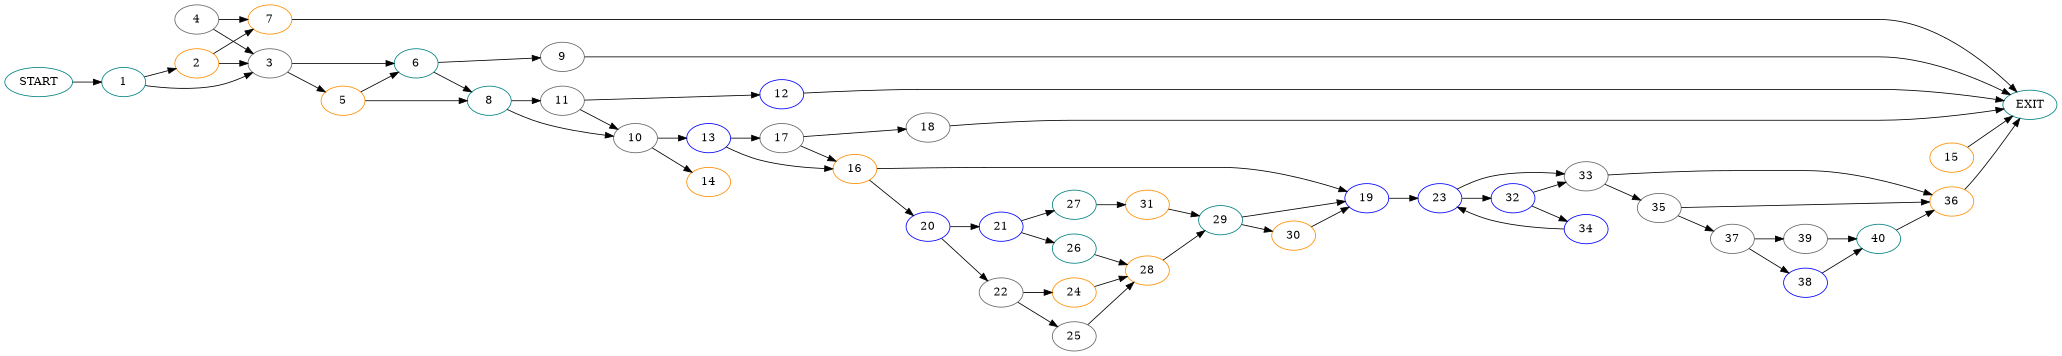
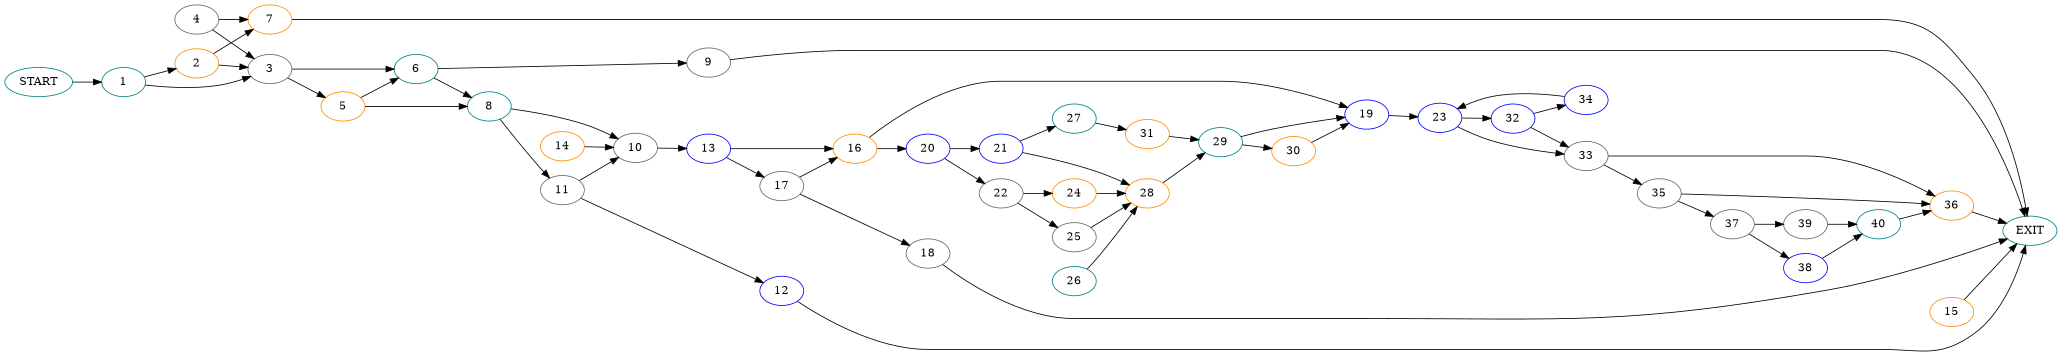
  digraph {
    rankdir=LR
    node [color=gray40]
    n1 [color=teal label=START]
    1 [color=teal]
    2 [color=darkorange]
    3
    n5 [color=teal label=EXIT]
    7 [color=darkorange]
    5 [color=darkorange]
    6 [color=teal]
    4
    8 [color=teal]
    9
    10
    11
    13 [color=blue]
    14 [color=darkorange]
    12 [color=blue]
    16 [color=darkorange]
    17
    19 [color=blue]
    20 [color=blue]
    18
    15 [color=darkorange]
    23 [color=blue]
    21 [color=blue]
    22
    32 [color=blue]
    33
    26 [color=teal]
    27 [color=teal]
    24 [color=darkorange]
    25
    28 [color=darkorange]
    31 [color=darkorange]
    34 [color=blue]
    35
    36 [color=darkorange]
    29 [color=teal]
    30 [color=darkorange]
    37
    38 [color=blue]
    39
    40 [color=teal]
    n1 -> 1
    1 -> 2
    1 -> 3
    2 -> 3
    2 -> 7
    3 -> 5
    3 -> 6
    7 -> n5
    5 -> 6
    5 -> 8
    6 -> 8
    6 -> 9
    4 -> 3
    4 -> 7
    8 -> 10
    8 -> 11
    9 -> n5
    10 -> 13
-   10 -> 14
+   14 -> 10
    11 -> 10
    11 -> 12
    13 -> 16
    13 -> 17
    12 -> n5
    16 -> 19
    16 -> 20
    17 -> 16
    17 -> 18
    19 -> 23
    20 -> 21
    20 -> 22
    18 -> n5
    15 -> n5
    23 -> 32
    23 -> 33
-   21 -> 26
+   21 -> 28
    21 -> 27
    22 -> 24
    22 -> 25
    32 -> 33
    32 -> 34
    33 -> 35
    33 -> 36
    26 -> 28
    27 -> 31
    24 -> 28
    25 -> 28
    28 -> 29
    31 -> 29
    34 -> 23
    35 -> 36
    35 -> 37
    36 -> n5
    29 -> 19
    29 -> 30
    30 -> 19
    37 -> 38
    37 -> 39
    38 -> 40
    39 -> 40
    40 -> 36
  }
